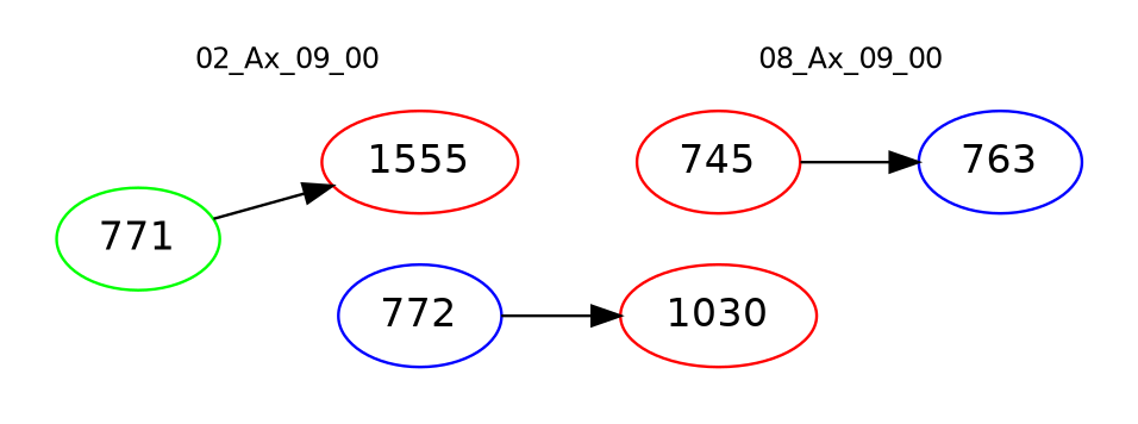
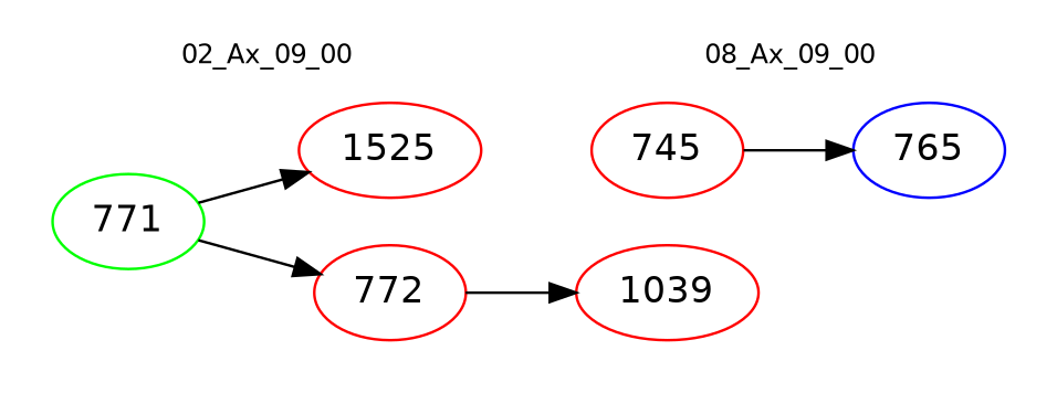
  digraph {
    fontname="DejaVu Sans"
    rankdir=LR
    node [color=red fontname="DejaVu Sans"]
    edge [color=black fontname="DejaVu Sans"]
    n1 [label=745]
-   n2 [label=1030]
-   n3 [color=blue label=763]
+   n2 [label=1039]
+   n3 [color=blue label=765]
    n4 [color=green label=771]
-   n5 [color=blue label=772]
-   n6 [label=1555]
+   n5 [label=772]
+   n6 [label=1525]
    subgraph cluster_1 {
      color=white
      fontsize=10
      label="08_Ax_09_00"
      n1
      n2
      n3
    }
    subgraph cluster_2 {
      color=white
      fontsize=10
      label="02_Ax_09_00"
      n4
      n5
      n6
    }
    n1 -> n3
+   n4 -> n5
    n4 -> n6
    n5 -> n2
  }
